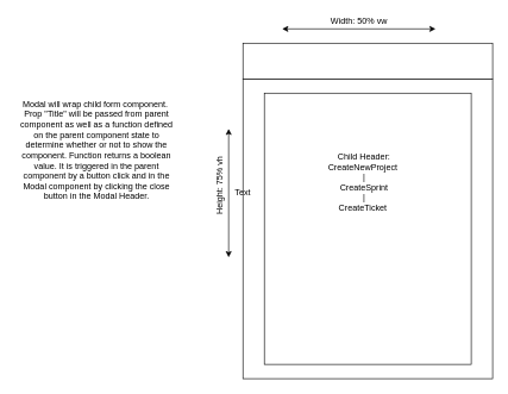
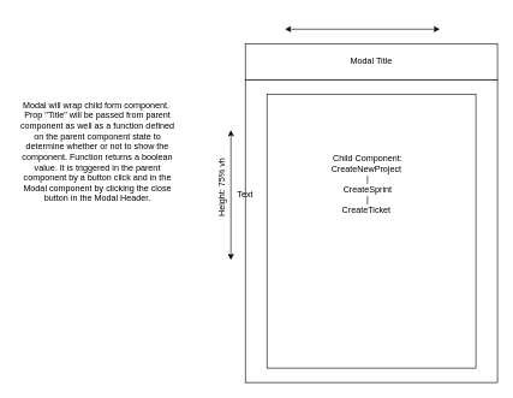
  <mxCell id="0" />
  <mxCell id="1" parent="0" />
  <mxCell id="2" value="" style="group" vertex="1" connectable="0" parent="1"><mxGeometry x="340" y="60" width="350" height="450" as="geometry" /></mxCell>
  <mxCell id="3" value="" style="rounded=0;whiteSpace=wrap;html=1;" vertex="1" parent="2"><mxGeometry y="50" width="350" height="420" as="geometry" /></mxCell>
  <mxCell id="4" value="" style="rounded=0;whiteSpace=wrap;html=1;" vertex="1" parent="2"><mxGeometry width="350" height="50" as="geometry" /></mxCell>
+ <mxCell id="5" value="Modal Title" style="text;html=1;strokeColor=none;fillColor=none;align=center;verticalAlign=middle;whiteSpace=wrap;rounded=0;" vertex="1" parent="2"><mxGeometry x="100" width="150" height="50" as="geometry" /></mxCell>
  <mxCell id="6" value="" style="group" vertex="1" connectable="0" parent="2"><mxGeometry x="55" y="-40" width="215" height="20" as="geometry" /></mxCell>
  <mxCell id="7" value="" style="endArrow=classic;startArrow=classic;html=1;" edge="1" parent="6"><mxGeometry width="50" height="50" relative="1" as="geometry"><mxPoint y="20" as="sourcePoint" /><mxPoint x="215" y="20" as="targetPoint" /></mxGeometry></mxCell>
- <mxCell id="8" value="Width: 50% vw" style="text;html=1;strokeColor=none;fillColor=none;align=center;verticalAlign=middle;whiteSpace=wrap;rounded=0;" vertex="1" parent="6"><mxGeometry x="12.5" width="190" height="20" as="geometry" /></mxCell>
  <mxCell id="9" value="" style="shape=image;html=1;verticalAlign=top;verticalLabelPosition=bottom;labelBackgroundColor=#ffffff;imageAspect=0;aspect=fixed;image=https://cdn4.iconfinder.com/data/icons/ionicons/512/icon-close-128.png" vertex="1" parent="2"><mxGeometry x="310" y="11" width="28" height="28" as="geometry" /></mxCell>
  <mxCell id="10" value="" style="rounded=0;whiteSpace=wrap;html=1;" vertex="1" parent="2"><mxGeometry x="30" y="70" width="290" height="380" as="geometry" /></mxCell>
- <mxCell id="11" value="Child Header:&lt;br&gt;CreateNewProject&amp;nbsp;&lt;br&gt;|&lt;br&gt;CreateSprint&lt;br&gt;|&lt;br&gt;CreateTicket&amp;nbsp;" style="text;html=1;strokeColor=none;fillColor=none;align=center;verticalAlign=middle;whiteSpace=wrap;rounded=0;" vertex="1" parent="2"><mxGeometry x="55" y="100" width="230" height="190" as="geometry" /></mxCell>
+ <mxCell id="11" value="Child Component:&lt;br&gt;CreateNewProject&amp;nbsp;&lt;br&gt;|&lt;br&gt;CreateSprint&lt;br&gt;|&lt;br&gt;CreateTicket&amp;nbsp;" style="text;html=1;strokeColor=none;fillColor=none;align=center;verticalAlign=middle;whiteSpace=wrap;rounded=0;" vertex="1" parent="2"><mxGeometry x="55" y="100" width="230" height="190" as="geometry" /></mxCell>
  <mxCell id="12" value="" style="group;rotation=90;" vertex="1" connectable="0" parent="1"><mxGeometry x="200" y="250" width="215" height="20" as="geometry" /></mxCell>
  <mxCell id="13" value="" style="group;rotation=90;" vertex="1" connectable="0" parent="12"><mxGeometry width="215" height="20" as="geometry" /></mxCell>
  <mxCell id="14" value="Height: 75% vh" style="text;html=1;strokeColor=none;fillColor=none;align=center;verticalAlign=middle;whiteSpace=wrap;rounded=0;rotation=270;" vertex="1" parent="13"><mxGeometry x="12.5" width="190" height="20" as="geometry" /></mxCell>
  <mxCell id="15" value="" style="endArrow=classic;startArrow=classic;html=1;" edge="1" parent="1"><mxGeometry width="50" height="50" relative="1" as="geometry"><mxPoint x="320" y="360" as="sourcePoint" /><mxPoint x="320" y="180" as="targetPoint" /></mxGeometry></mxCell>
  <mxCell id="16" value="Text" style="text;html=1;strokeColor=none;fillColor=none;align=center;verticalAlign=middle;whiteSpace=wrap;rounded=0;" vertex="1" parent="1"><mxGeometry x="320" y="260" width="40" height="20" as="geometry" /></mxCell>
  <mxCell id="17" value="Modal will wrap child form component.&amp;nbsp;&lt;br&gt;Prop &quot;Title&quot; will be passed from parent component as well as a function defined on the parent component state to determine whether or not to show the component. Function returns a boolean value. It is triggered in the parent component by a button click and in the Modal component by clicking the close button in the Modal Header." style="text;html=1;strokeColor=none;fillColor=none;align=center;verticalAlign=middle;whiteSpace=wrap;rounded=0;" vertex="1" parent="1"><mxGeometry x="20" y="80" width="230" height="260" as="geometry" /></mxCell>
